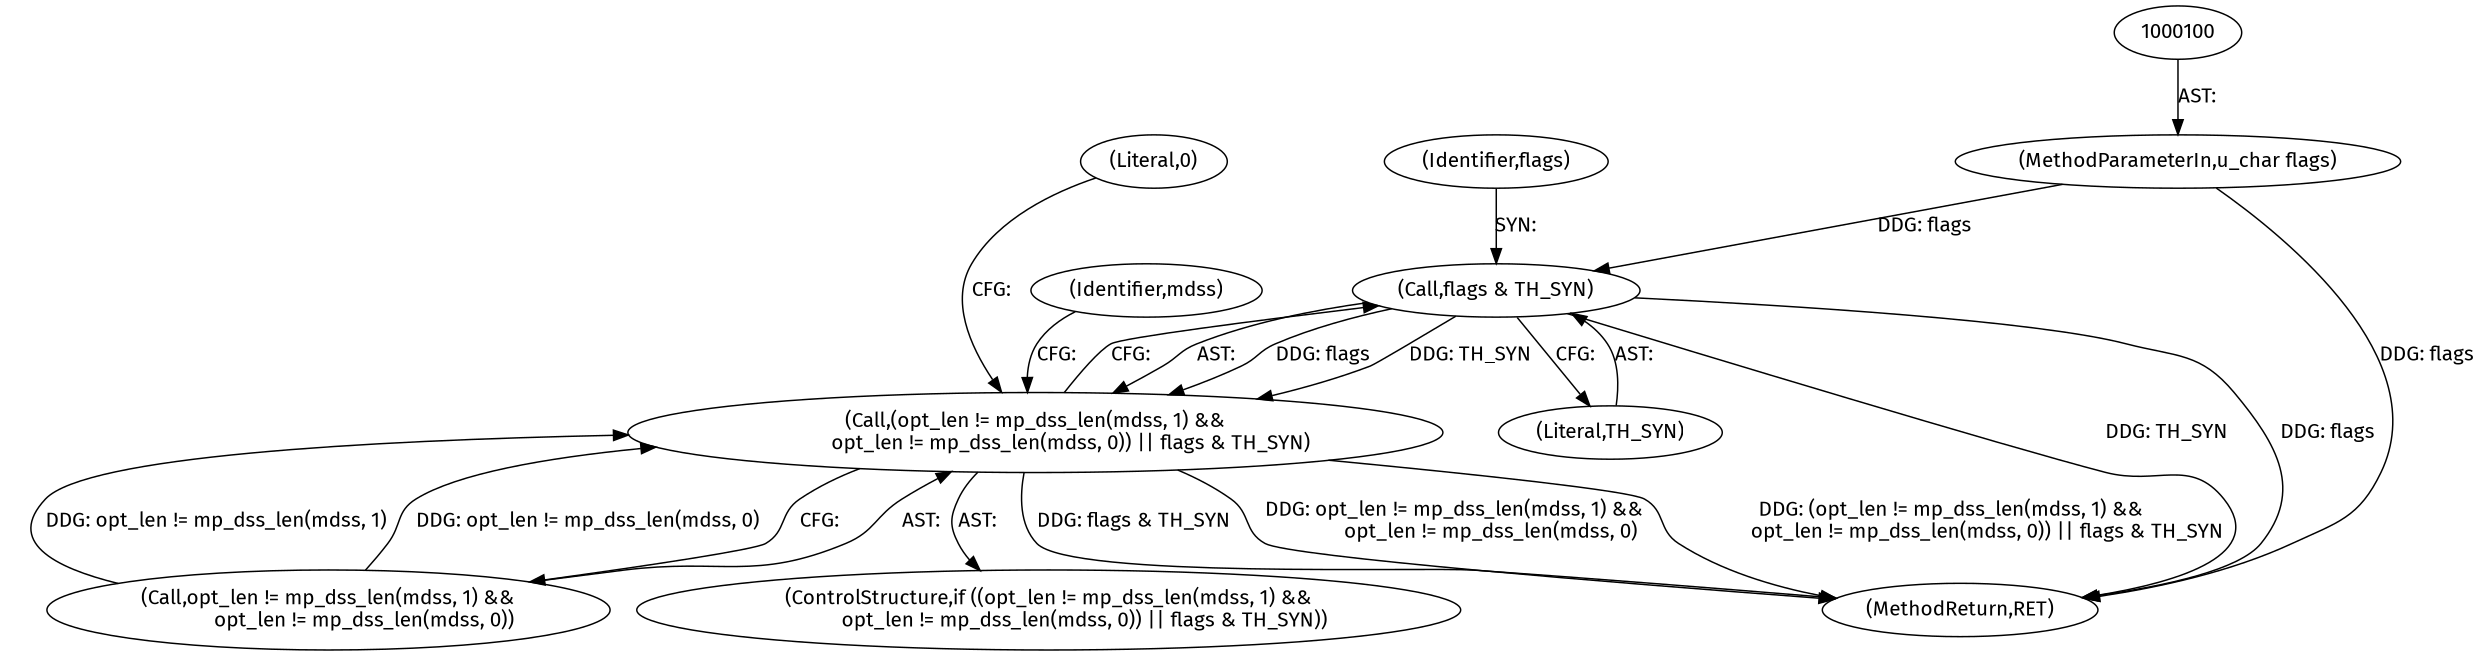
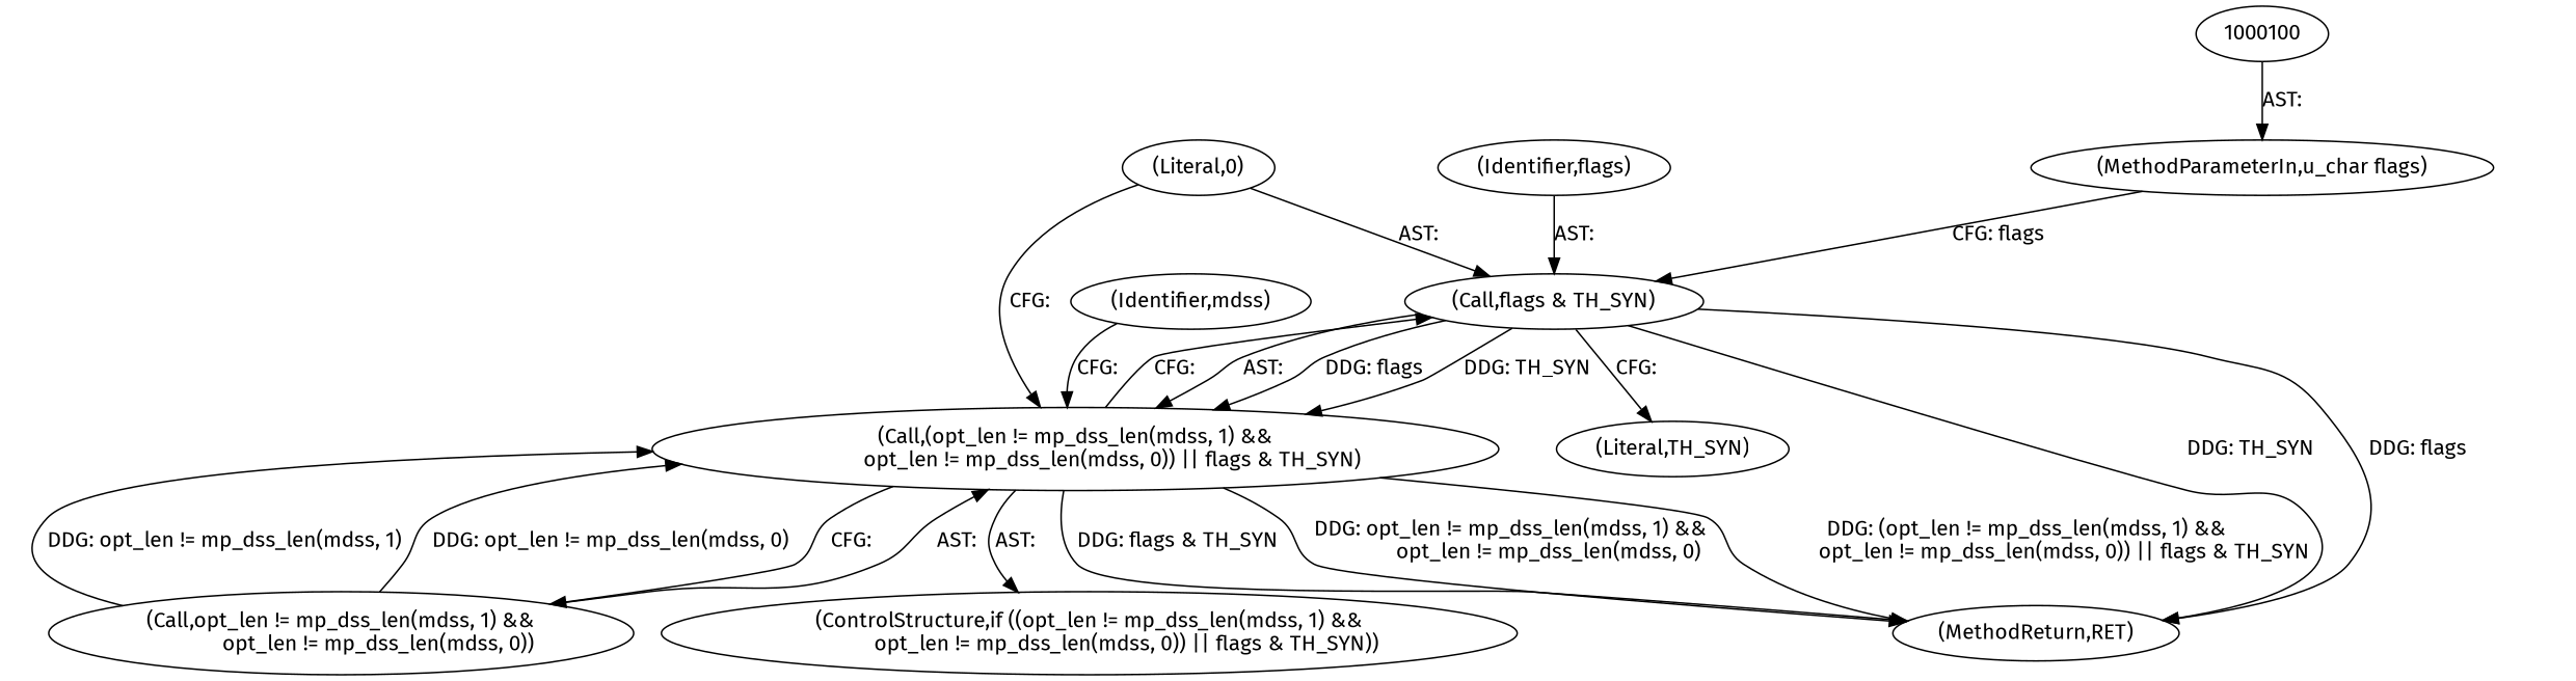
  digraph {
    fontname="Fira Sans"
    node [fontname="Fira Sans"]
    edge [fontname="Fira Sans"]
    n1 [label="(Call,flags & TH_SYN)"]
    n2 [label="(Call,(opt_len != mp_dss_len(mdss, 1) &&\n             opt_len != mp_dss_len(mdss, 0)) || flags & TH_SYN)"]
    n3 [label="(Literal,TH_SYN)"]
    n4 [label="(MethodReturn,RET)"]
    n5 [label="(Call,opt_len != mp_dss_len(mdss, 1) &&\n             opt_len != mp_dss_len(mdss, 0))"]
    n6 [label="(ControlStructure,if ((opt_len != mp_dss_len(mdss, 1) &&\n             opt_len != mp_dss_len(mdss, 0)) || flags & TH_SYN))"]
    n7 [label="(MethodParameterIn,u_char flags)"]
    1000100
    n9 [label="(Identifier,flags)"]
    n10 [label="(Identifier,mdss)"]
    n11 [label="(Literal,0)"]
    n1 -> n2 [label="AST: "]
    n1 -> n2 [label="DDG: flags"]
    n1 -> n2 [label="DDG: TH_SYN"]
    n1 -> n3 [label="CFG: "]
    n1 -> n4 [label="DDG: flags"]
    n1 -> n4 [label="DDG: TH_SYN"]
    n2 -> n1 [label="CFG: "]
    n2 -> n4 [label="DDG: flags & TH_SYN"]
    n2 -> n4 [label="DDG: opt_len != mp_dss_len(mdss, 1) &&\n             opt_len != mp_dss_len(mdss, 0)"]
    n2 -> n4 [label="DDG: (opt_len != mp_dss_len(mdss, 1) &&\n             opt_len != mp_dss_len(mdss, 0)) || flags & TH_SYN"]
    n2 -> n5 [label="CFG: "]
    n2 -> n6 [label="AST: "]
-   n3 -> n1 [label="AST: "]
+   n11 -> n1 [label="AST: "]
    n5 -> n2 [label="AST: "]
    n5 -> n2 [label="DDG: opt_len != mp_dss_len(mdss, 1)"]
    n5 -> n2 [label="DDG: opt_len != mp_dss_len(mdss, 0)"]
-   n7 -> n1 [label="DDG: flags"]
-   n7 -> n4 [label="DDG: flags"]
+   n7 -> n1 [label="CFG: flags"]
    1000100 -> n7 [label="AST: "]
-   n9 -> n1 [label="SYN: "]
+   n9 -> n1 [label="AST: "]
    n10 -> n2 [label="CFG: "]
    n11 -> n2 [label="CFG: "]
  }
